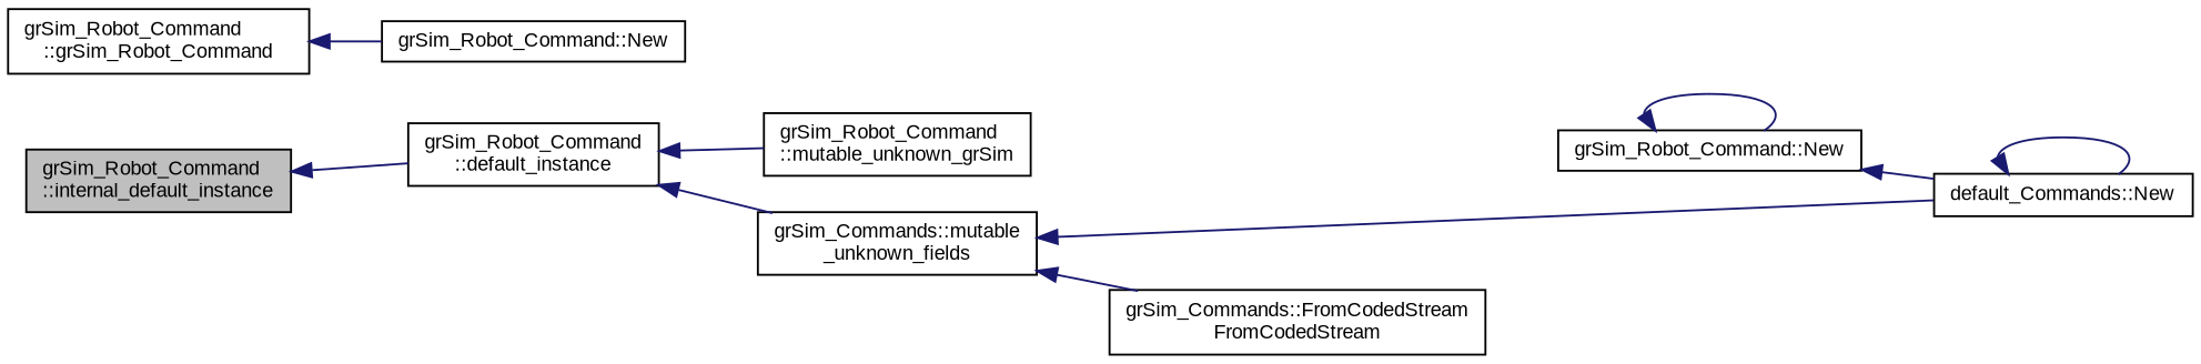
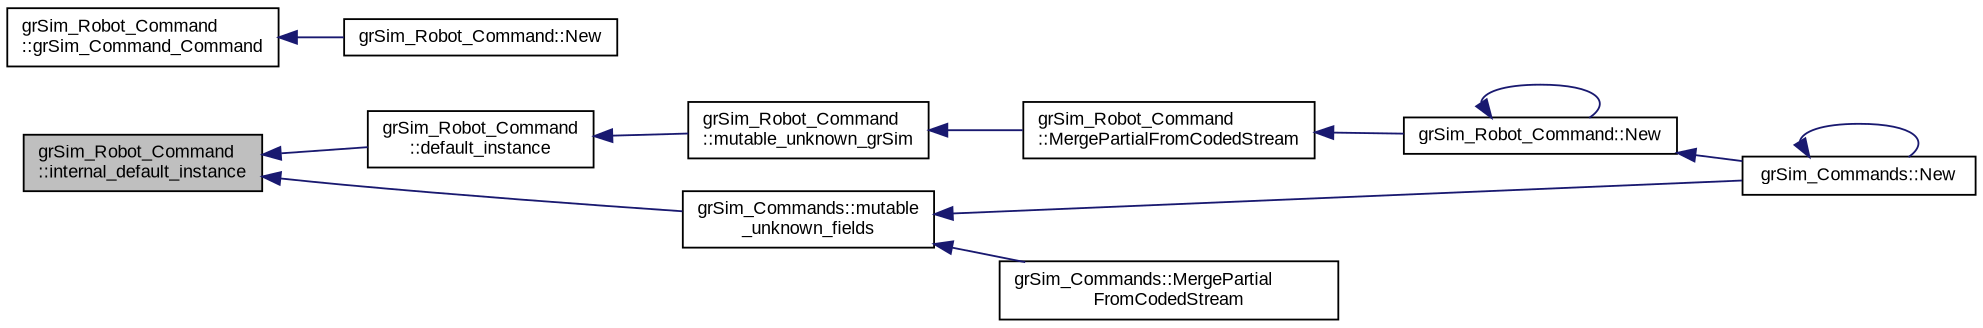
  digraph {
    fontname="Liberation Sans"
    rankdir=LR
    node [color=black fillcolor=white fontname="Liberation Sans" fontsize=10 shape=record style=filled]
    edge [color=midnightblue dir=back fontname="Liberation Sans" fontsize=10 labelfontname=Helvetica labelfontsize=10 style=solid]
    n1 [fillcolor=grey75 fontcolor=black height=0.2 label="grSim_Robot_Command\l::internal_default_instance" width=0.4]
    n2 [height=0.2 label="grSim_Robot_Command\l::default_instance" width=0.4]
    n3 [height=0.2 label="grSim_Robot_Command\l::mutable_unknown_grSim" width=0.4]
    n4 [height=0.2 label="grSim_Commands::mutable\l_unknown_fields" width=0.4]
-   n5 [height=0.2 label="grSim_Robot_Command\l::grSim_Robot_Command" width=0.4]
+   n5 [height=0.2 label="grSim_Robot_Command\l::grSim_Command_Command" width=0.4]
    n6 [height=0.2 label="grSim_Robot_Command::New" width=0.4]
-   n8 [height=0.2 label="default_Commands::New" width=0.4]
-   n9 [height=0.2 label="grSim_Commands::FromCodedStream\lFromCodedStream" width=0.4]
+   n7 [height=0.2 label="grSim_Robot_Command\l::MergePartialFromCodedStream" width=0.4]
+   n8 [height=0.2 label="grSim_Commands::New" width=0.4]
+   n9 [height=0.2 label="grSim_Commands::MergePartial\lFromCodedStream" width=0.4]
    n10 [height=0.2 label="grSim_Robot_Command::New" width=0.4]
    n1 -> n2
    n2 -> n3
-   n2 -> n4
+   n1 -> n4
+   n3 -> n7
    n4 -> n8
    n4 -> n9
    n5 -> n6
+   n7 -> n10
    n8 -> n8
    n10 -> n8
    n10 -> n10
  }
